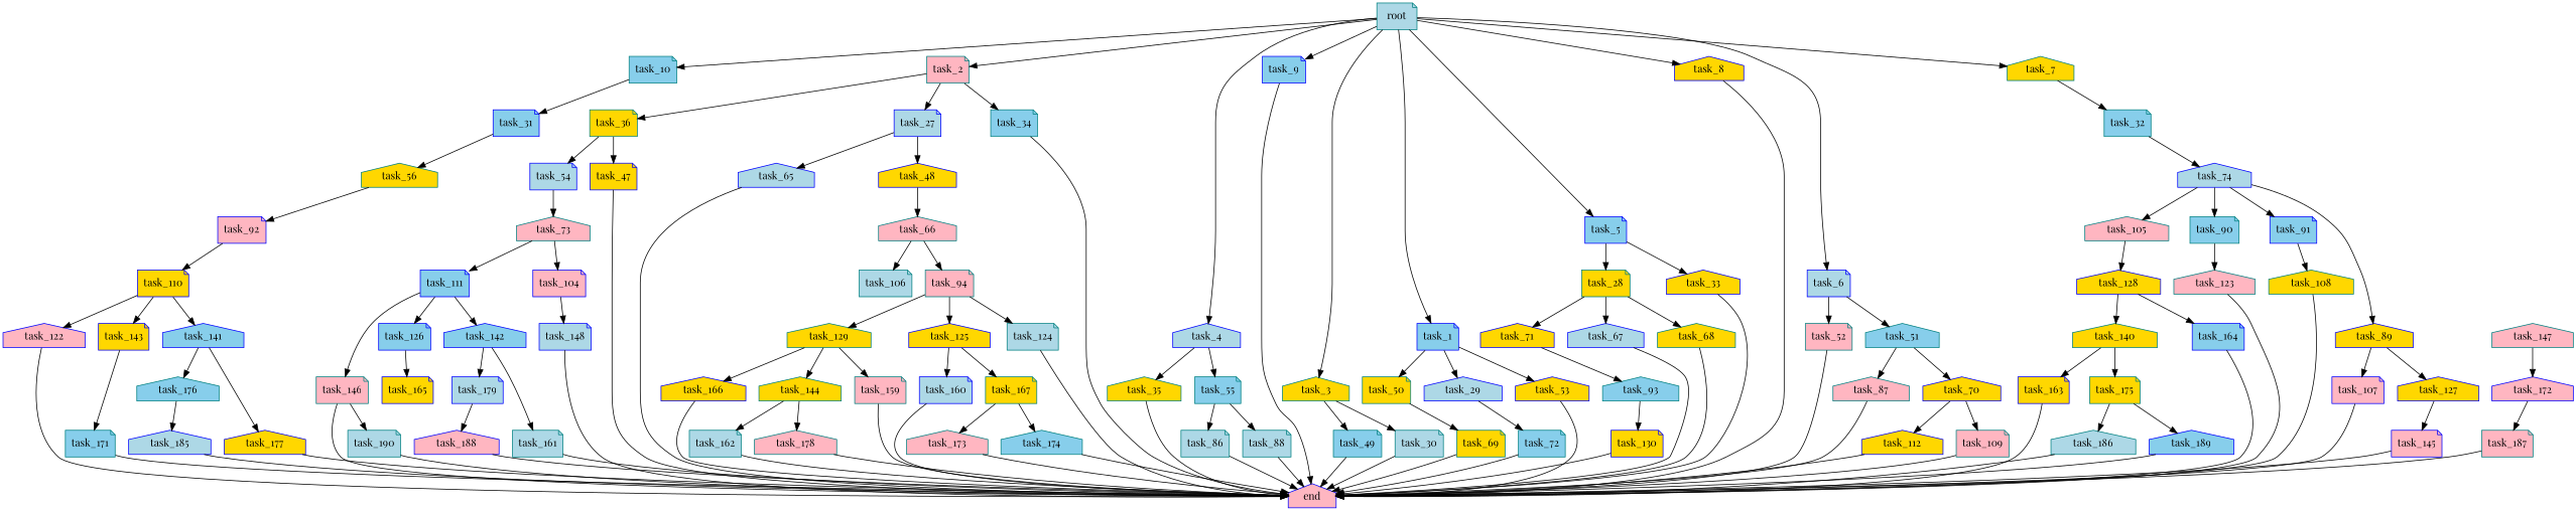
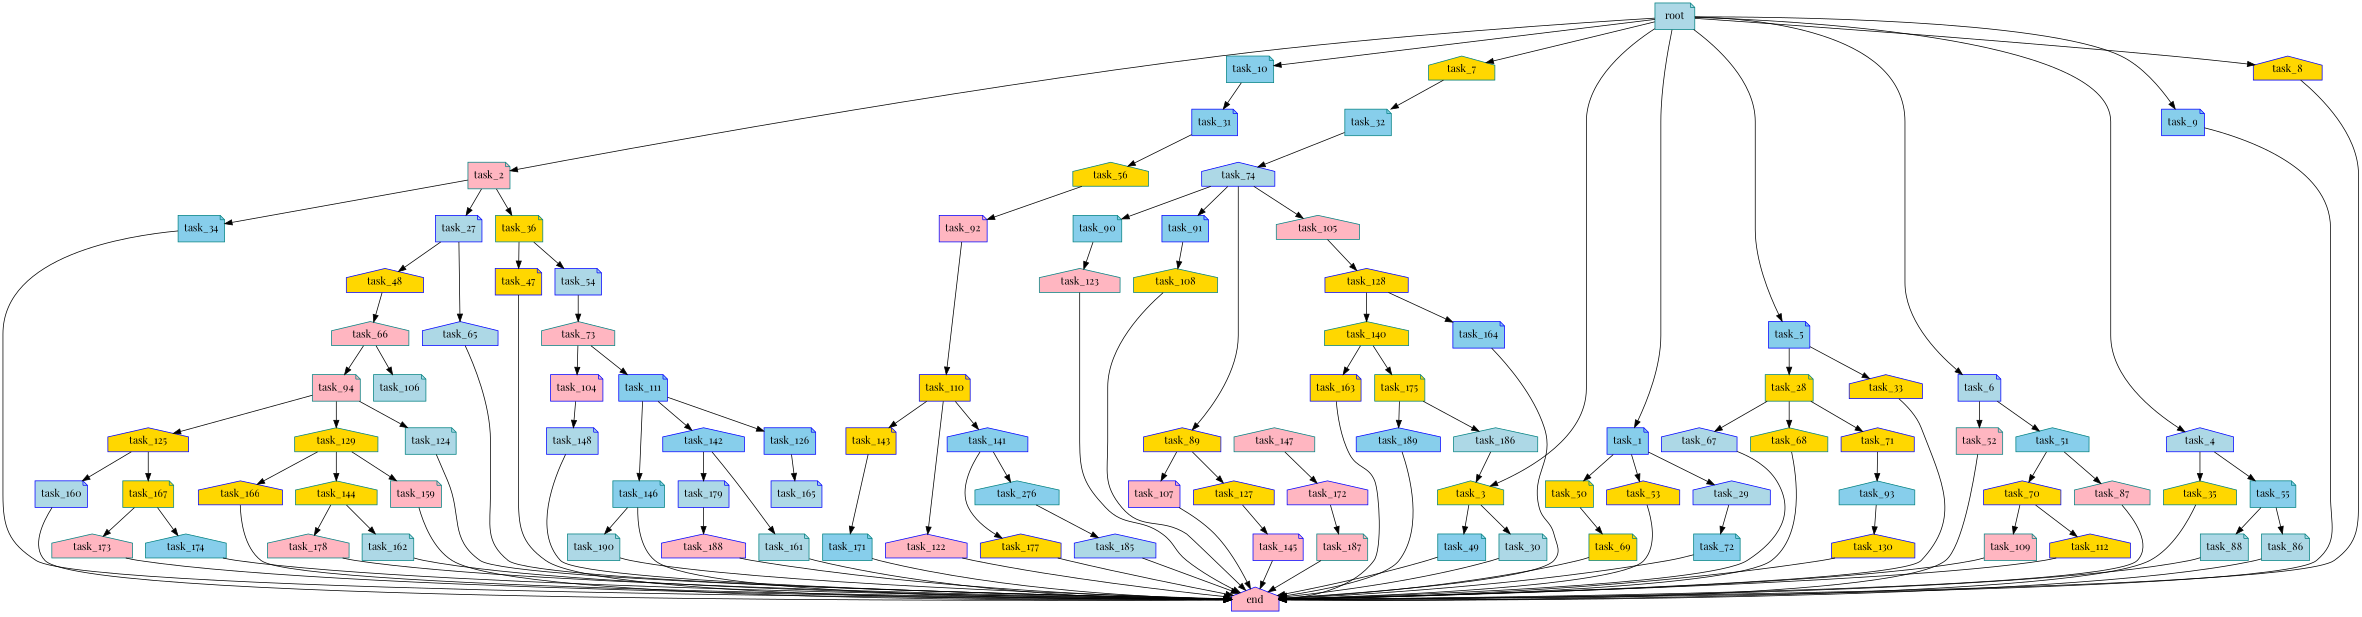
  digraph {
    fontname="Playfair Display"
    node [color=teal fillcolor=gold fontname="Playfair Display" shape=note style=filled]
    edge [fontname="Playfair Display"]
    task_65 [color=blue fillcolor=lightblue shape=house]
    end [color=blue fillcolor=lightpink shape=house]
-   task_176 [fillcolor=skyblue shape=house]
+   task_176 [fillcolor=skyblue shape=house label=task_276]
    task_185 [color=blue fillcolor=lightblue shape=house]
    task_162 [fillcolor=lightblue]
    task_105 [fillcolor=lightpink shape=house]
    task_128 [color=blue shape=house]
    task_140 [shape=house]
    task_164 [color=blue fillcolor=skyblue]
    task_72 [fillcolor=skyblue]
    task_54 [color=blue fillcolor=lightblue]
    task_73 [fillcolor=lightpink shape=house]
    task_111 [color=blue fillcolor=skyblue]
    task_104 [color=blue fillcolor=lightpink]
    task_166 [color=blue shape=house]
    task_163 [color=blue]
    task_144 [shape=house]
    task_178 [fillcolor=lightpink shape=house]
    task_179 [color=blue fillcolor=lightblue]
    task_188 [color=blue fillcolor=lightpink shape=house]
    task_36
    task_47 [color=blue]
    task_56 [shape=house]
    task_92 [color=blue fillcolor=lightpink]
    task_110 [color=blue]
-   task_146 [fillcolor=lightpink]
+   task_146 [fillcolor=skyblue]
    task_126 [color=blue fillcolor=skyblue]
    task_142 [color=blue fillcolor=skyblue shape=house]
    task_148 [color=blue fillcolor=lightblue]
    task_10 [fillcolor=skyblue]
    task_31 [color=blue fillcolor=skyblue]
    task_93 [fillcolor=skyblue shape=house]
-   task_130 [color=blue]
+   task_130 [color=blue shape=house]
    task_71 [color=blue shape=house]
    task_28
    task_67 [color=blue fillcolor=lightblue shape=house]
    task_68 [shape=house]
    task_50
    task_69
    task_49 [fillcolor=skyblue]
    task_190 [fillcolor=lightblue]
    task_90 [fillcolor=skyblue]
    task_123 [fillcolor=lightpink shape=house]
    task_159 [fillcolor=lightpink]
    task_106 [fillcolor=lightblue]
    task_147 [fillcolor=lightpink shape=house]
    task_172 [color=blue fillcolor=lightpink shape=house]
    task_27 [color=blue fillcolor=lightblue]
    task_48 [color=blue shape=house]
    task_66 [fillcolor=lightpink shape=house]
    task_175
    task_186 [fillcolor=lightblue shape=house]
    task_189 [color=blue fillcolor=skyblue shape=house]
    task_187 [fillcolor=lightpink]
-   task_165 [color=blue]
+   task_165 [color=blue fillcolor=lightblue]
    task_161 [fillcolor=lightblue]
    task_122 [color=blue fillcolor=lightpink shape=house]
    task_52 [fillcolor=lightpink]
    task_2 [fillcolor=lightpink]
    task_34 [fillcolor=skyblue]
    task_112 [color=blue shape=house]
    task_143 [color=blue]
    task_141 [color=blue fillcolor=skyblue shape=house]
    task_171 [fillcolor=skyblue]
    task_177 [color=blue shape=house]
    task_30 [fillcolor=lightblue]
    task_160 [color=blue fillcolor=lightblue]
    task_33 [color=blue shape=house]
    task_4 [color=blue fillcolor=lightblue shape=house]
    task_35 [shape=house]
    task_55 [fillcolor=skyblue]
    task_86 [fillcolor=lightblue]
    task_88 [fillcolor=lightblue]
    task_109 [fillcolor=lightpink]
    task_94 [fillcolor=lightpink]
    task_129 [shape=house]
    task_125 [color=blue shape=house]
    task_124 [fillcolor=lightblue]
    task_167
    task_74 [color=blue fillcolor=lightblue shape=house]
    task_91 [color=blue fillcolor=skyblue]
    task_89 [color=blue shape=house]
    task_108 [shape=house]
    task_107 [color=blue fillcolor=lightpink]
    task_127 [color=blue shape=house]
    task_173 [fillcolor=lightpink shape=house]
    task_145 [color=blue fillcolor=lightpink]
    task_9 [color=blue fillcolor=skyblue]
    task_32 [fillcolor=skyblue]
    task_3 [shape=house]
    task_1 [color=blue fillcolor=skyblue]
    task_29 [color=blue fillcolor=lightblue shape=house]
    task_53 [color=blue shape=house]
    task_174 [fillcolor=skyblue shape=house]
    task_5 [color=blue fillcolor=skyblue]
    task_8 [color=blue shape=house]
    task_87 [fillcolor=lightpink shape=house]
    root [fillcolor=lightblue]
    task_6 [color=blue fillcolor=lightblue]
    task_7 [shape=house]
    task_51 [fillcolor=skyblue shape=house]
    task_70 [color=blue shape=house]
    task_65 -> end
    task_176 -> task_185
    task_185 -> end
    task_162 -> end
    task_105 -> task_128
    task_128 -> task_140
    task_128 -> task_164
    task_140 -> task_163
    task_140 -> task_175
    task_164 -> end
    task_72 -> end
    task_54 -> task_73
    task_73 -> task_111
    task_73 -> task_104
    task_111 -> task_146
    task_111 -> task_126
    task_111 -> task_142
    task_104 -> task_148
    task_166 -> end
    task_163 -> end
    task_144 -> task_162
    task_144 -> task_178
    task_178 -> end
    task_179 -> task_188
    task_188 -> end
    task_36 -> task_54
    task_36 -> task_47
    task_47 -> end
    task_56 -> task_92
    task_92 -> task_110
    task_110 -> task_122
    task_110 -> task_143
    task_110 -> task_141
    task_146 -> end
    task_146 -> task_190
    task_126 -> task_165
    task_142 -> task_179
    task_142 -> task_161
    task_148 -> end
    task_10 -> task_31
    task_31 -> task_56
    task_93 -> task_130
    task_130 -> end
    task_71 -> task_93
    task_28 -> task_71
    task_28 -> task_67
    task_28 -> task_68
    task_67 -> end
    task_68 -> end
    task_50 -> task_69
    task_69 -> end
    task_49 -> end
    task_190 -> end
    task_90 -> task_123
    task_123 -> end
    task_159 -> end
    task_147 -> task_172
    task_172 -> task_187
    task_27 -> task_65
    task_27 -> task_48
    task_48 -> task_66
    task_66 -> task_106
    task_66 -> task_94
    task_175 -> task_186
    task_175 -> task_189
-   task_186 -> end
+   task_186 -> task_3
    task_189 -> end
    task_187 -> end
    task_161 -> end
    task_122 -> end
    task_52 -> end
    task_2 -> task_36
    task_2 -> task_27
    task_2 -> task_34
    task_34 -> end
    task_112 -> end
    task_143 -> task_171
    task_141 -> task_176
    task_141 -> task_177
    task_171 -> end
    task_177 -> end
    task_30 -> end
    task_160 -> end
    task_33 -> end
    task_4 -> task_35
    task_4 -> task_55
    task_35 -> end
    task_55 -> task_86
    task_55 -> task_88
    task_86 -> end
    task_88 -> end
    task_109 -> end
    task_94 -> task_129
    task_94 -> task_125
    task_94 -> task_124
    task_129 -> task_166
    task_129 -> task_144
    task_129 -> task_159
    task_125 -> task_160
    task_125 -> task_167
    task_124 -> end
    task_167 -> task_173
    task_167 -> task_174
    task_74 -> task_105
    task_74 -> task_90
    task_74 -> task_91
    task_74 -> task_89
    task_91 -> task_108
    task_89 -> task_107
    task_89 -> task_127
    task_108 -> end
    task_107 -> end
    task_127 -> task_145
    task_173 -> end
    task_145 -> end
    task_9 -> end
    task_32 -> task_74
    task_3 -> task_49
    task_3 -> task_30
    task_1 -> task_50
    task_1 -> task_29
    task_1 -> task_53
    task_29 -> task_72
    task_53 -> end
    task_174 -> end
    task_5 -> task_28
    task_5 -> task_33
    task_8 -> end
    task_87 -> end
    root -> task_10
    root -> task_2
    root -> task_4
    root -> task_9
    root -> task_3
    root -> task_1
    root -> task_5
    root -> task_8
    root -> task_6
    root -> task_7
    task_6 -> task_52
    task_6 -> task_51
    task_7 -> task_32
    task_51 -> task_87
    task_51 -> task_70
    task_70 -> task_112
    task_70 -> task_109
  }
